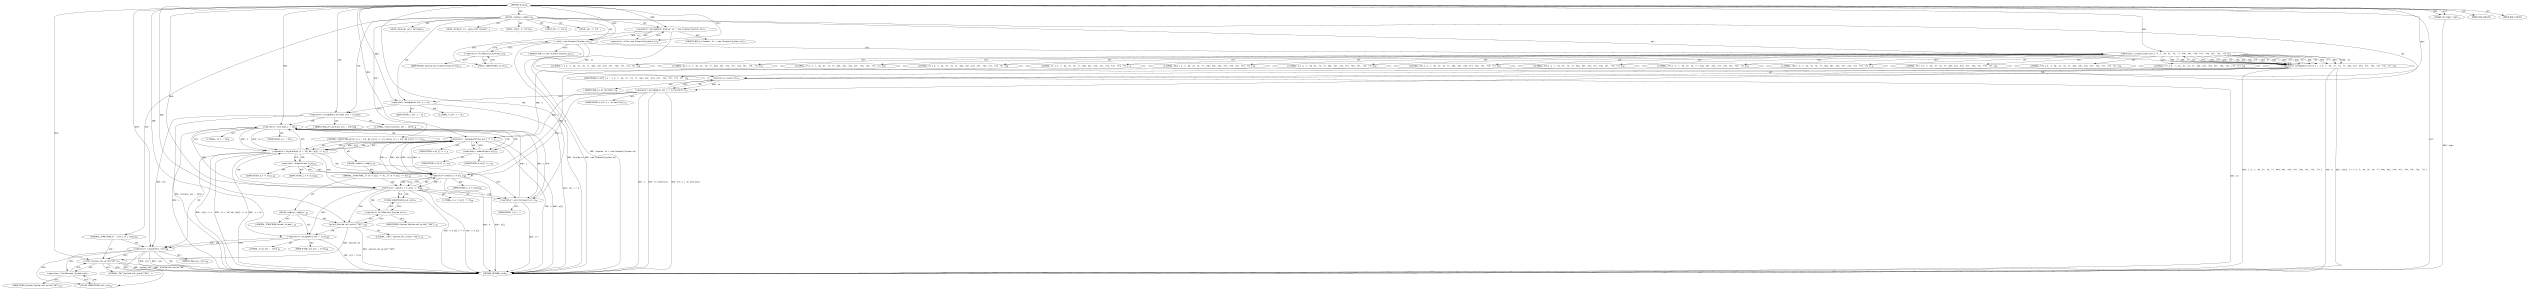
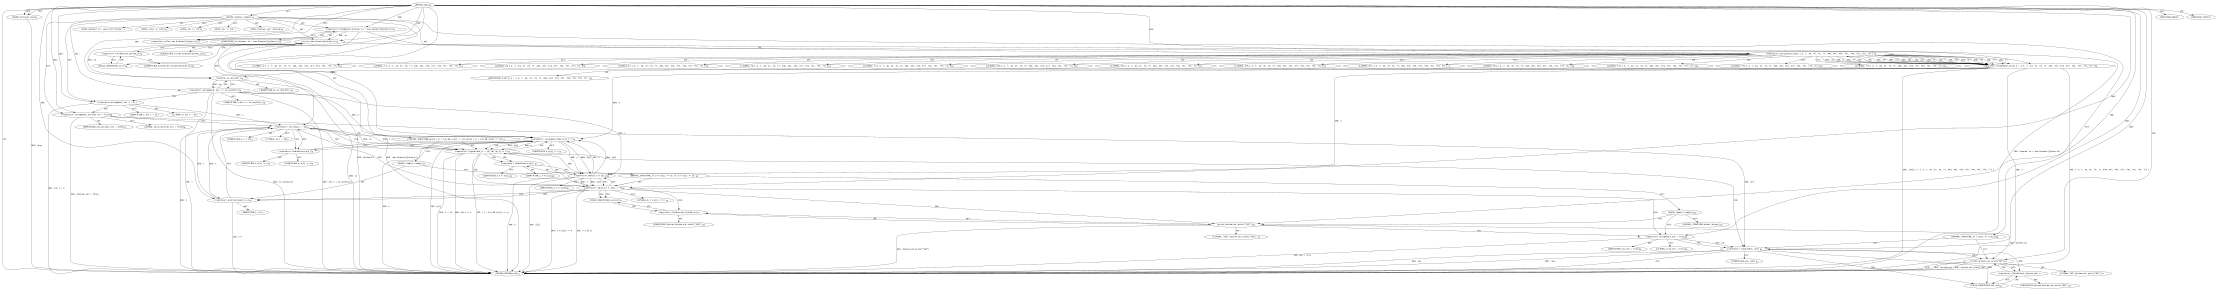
  digraph {
    fontname="Liberation Mono"
    node [fontname="Liberation Mono"]
    edge [fontname="Liberation Mono"]
    n1 [label=<(METHOD,main)<SUB>3</SUB>>]
    n2 [label=<(PARAM,String[] args)<SUB>3</SUB>>]
    n3 [label=<(BLOCK,&lt;empty&gt;,&lt;empty&gt;)<SUB>3</SUB>>]
    n4 [label=<(&lt;operator&gt;.assignment,Scanner in = new Scanner(System.in))<SUB>4</SUB>>]
    n5 [label=<(&lt;operator&gt;.alloc,new Scanner(System.in))<SUB>4</SUB>>]
    n6 [label=<(&lt;init&gt;,new Scanner(System.in))<SUB>4</SUB>>]
    n7 [label=<(&lt;operator&gt;.arrayInitializer,{ 4, 7, 44, 47, 74, 77, 444, 447, 474, 477, 744, 747, 774, 777 })<SUB>5</SUB>>]
    n8 [label=<(nextInt,in.nextInt())<SUB>6</SUB>>]
    n9 [label=<(&lt;operator&gt;.assignment,int i = 0)<SUB>7</SUB>>]
    n10 [label=<(&lt;operator&gt;.assignment,boolean yes = false)<SUB>8</SUB>>]
    n11 [label=<(&lt;operator&gt;.lessThan,i &lt; 14)<SUB>9</SUB>>]
    n12 [label=<(&lt;operator&gt;.lessEqualsThan,a[i] &lt;= n)<SUB>9</SUB>>]
    n13 [label=<(&lt;operator&gt;.equals,n % a[i] == 0)<SUB>10</SUB>>]
    n14 [label=<(print,System.out.print(&quot;YES&quot;))<SUB>11</SUB>>]
    n15 [label=<(&lt;operator&gt;.assignment,yes = true)<SUB>12</SUB>>]
    n16 [label=<(&lt;operator&gt;.postIncrement,i++)<SUB>74</SUB>>]
    n17 [label=<(&lt;operator&gt;.logicalNot,!yes)<SUB>16</SUB>>]
    n18 [label=<(print,System.out.print(&quot;NO&quot;))<SUB>17</SUB>>]
    n19 [label=<(MODIFIER,PUBLIC)>]
    n20 [label=<(MODIFIER,STATIC)>]
    n21 [label=<(METHOD_RETURN,void)<SUB>3</SUB>>]
    n22 [label=<(LOCAL,Scanner in: java.util.Scanner)<SUB>4</SUB>>]
    n23 [label=<(LOCAL,int[] a: int[])<SUB>5</SUB>>]
    n24 [label=<(&lt;operator&gt;.assignment,int[] a = { 4, 7, 44, 47, 74, 77, 444, 447, 474, 477, 744, 747, 774, 777 })<SUB>5</SUB>>]
    n25 [label=<(LOCAL,int n: int)<SUB>6</SUB>>]
    n26 [label=<(&lt;operator&gt;.assignment,int n = in.nextInt())<SUB>6</SUB>>]
    n27 [label=<(LOCAL,int i: int)<SUB>7</SUB>>]
    n28 [label=<(LOCAL,boolean yes: boolean)<SUB>8</SUB>>]
    n29 [label=<(CONTROL_STRUCTURE,while ((i &lt; 14) &amp;&amp; (a[i] &lt;= n)),while ((i &lt; 14) &amp;&amp; (a[i] &lt;= n)))<SUB>9</SUB>>]
    n30 [label=<(CONTROL_STRUCTURE,if (!yes),if (!yes))<SUB>16</SUB>>]
    n31 [label=<(IDENTIFIER,in,Scanner in = new Scanner(System.in))<SUB>4</SUB>>]
    n32 [label=<(FIELD_IDENTIFIER,in,in)<SUB>4</SUB>>]
    n33 [label=<(IDENTIFIER,in,new Scanner(System.in))<SUB>4</SUB>>]
    n34 [label=<(&lt;operator&gt;.fieldAccess,System.in)<SUB>4</SUB>>]
    n35 [label=<(LITERAL,4,{ 4, 7, 44, 47, 74, 77, 444, 447, 474, 477, 744, 747, 774, 777 })<SUB>5</SUB>>]
    n36 [label=<(LITERAL,7,{ 4, 7, 44, 47, 74, 77, 444, 447, 474, 477, 744, 747, 774, 777 })<SUB>5</SUB>>]
    n37 [label=<(LITERAL,44,{ 4, 7, 44, 47, 74, 77, 444, 447, 474, 477, 744, 747, 774, 777 })<SUB>5</SUB>>]
    n38 [label=<(LITERAL,47,{ 4, 7, 44, 47, 74, 77, 444, 447, 474, 477, 744, 747, 774, 777 })<SUB>5</SUB>>]
    n39 [label=<(LITERAL,74,{ 4, 7, 44, 47, 74, 77, 444, 447, 474, 477, 744, 747, 774, 777 })<SUB>5</SUB>>]
    n40 [label=<(LITERAL,77,{ 4, 7, 44, 47, 74, 77, 444, 447, 474, 477, 744, 747, 774, 777 })<SUB>5</SUB>>]
    n41 [label=<(LITERAL,444,{ 4, 7, 44, 47, 74, 77, 444, 447, 474, 477, 744, 747, 774, 777 })<SUB>5</SUB>>]
    n42 [label=<(LITERAL,447,{ 4, 7, 44, 47, 74, 77, 444, 447, 474, 477, 744, 747, 774, 777 })<SUB>5</SUB>>]
    n43 [label=<(LITERAL,474,{ 4, 7, 44, 47, 74, 77, 444, 447, 474, 477, 744, 747, 774, 777 })<SUB>5</SUB>>]
    n44 [label=<(LITERAL,477,{ 4, 7, 44, 47, 74, 77, 444, 447, 474, 477, 744, 747, 774, 777 })<SUB>5</SUB>>]
    n45 [label=<(LITERAL,744,{ 4, 7, 44, 47, 74, 77, 444, 447, 474, 477, 744, 747, 774, 777 })<SUB>5</SUB>>]
    n46 [label=<(LITERAL,747,{ 4, 7, 44, 47, 74, 77, 444, 447, 474, 477, 744, 747, 774, 777 })<SUB>5</SUB>>]
    n47 [label=<(LITERAL,774,{ 4, 7, 44, 47, 74, 77, 444, 447, 474, 477, 744, 747, 774, 777 })<SUB>5</SUB>>]
    n48 [label=<(LITERAL,777,{ 4, 7, 44, 47, 74, 77, 444, 447, 474, 477, 744, 747, 774, 777 })<SUB>5</SUB>>]
    n49 [label=<(IDENTIFIER,in,in.nextInt())<SUB>6</SUB>>]
    n50 [label=<(IDENTIFIER,i,int i = 0)<SUB>7</SUB>>]
    n51 [label=<(LITERAL,0,int i = 0)<SUB>7</SUB>>]
    n52 [label=<(IDENTIFIER,yes,boolean yes = false)<SUB>8</SUB>>]
    n53 [label=<(LITERAL,false,boolean yes = false)<SUB>8</SUB>>]
    n54 [label=<(&lt;operator&gt;.logicalAnd,(i &lt; 14) &amp;&amp; (a[i] &lt;= n))<SUB>9</SUB>>]
    n55 [label=<(IDENTIFIER,i,i &lt; 14)<SUB>9</SUB>>]
    n56 [label=<(LITERAL,14,i &lt; 14)<SUB>9</SUB>>]
    n57 [label=<(&lt;operator&gt;.indexAccess,a[i])<SUB>9</SUB>>]
    n58 [label=<(&lt;operator&gt;.modulo,n % a[i])<SUB>10</SUB>>]
    n59 [label=<(IDENTIFIER,n,a[i] &lt;= n)<SUB>9</SUB>>]
    n60 [label=<(LITERAL,0,n % a[i] == 0)<SUB>10</SUB>>]
    n61 [label=<(&lt;operator&gt;.fieldAccess,System.out)<SUB>11</SUB>>]
    n62 [label=<(FIELD_IDENTIFIER,out,out)<SUB>11</SUB>>]
    n63 [label=<(&lt;operator&gt;.indexAccess,a[i])<SUB>10</SUB>>]
    n64 [label=<(IDENTIFIER,n,n % a[i])<SUB>10</SUB>>]
    n65 [label=<(LITERAL,&quot;YES&quot;,System.out.print(&quot;YES&quot;))<SUB>11</SUB>>]
    n66 [label=<(IDENTIFIER,yes,yes = true)<SUB>12</SUB>>]
    n67 [label=<(LITERAL,true,yes = true)<SUB>12</SUB>>]
    n68 [label=<(IDENTIFIER,i,i++)<SUB>14</SUB>>]
    n69 [label=<(IDENTIFIER,yes,!yes)<SUB>16</SUB>>]
    n70 [label=<(&lt;operator&gt;.fieldAccess,System.out)<SUB>17</SUB>>]
    n71 [label=<(FIELD_IDENTIFIER,out,out)<SUB>17</SUB>>]
    n72 [label=<(LITERAL,&quot;NO&quot;,System.out.print(&quot;NO&quot;))<SUB>17</SUB>>]
    n73 [label=<(IDENTIFIER,a,int[] a = { 4, 7, 44, 47, 74, 77, 444, 447, 474, 477, 744, 747, 774, 777 })<SUB>5</SUB>>]
    n74 [label=<(IDENTIFIER,n,int n = in.nextInt())<SUB>6</SUB>>]
    n75 [label=<(BLOCK,&lt;empty&gt;,&lt;empty&gt;)<SUB>9</SUB>>]
    n76 [label=<(IDENTIFIER,System,new Scanner(System.in))<SUB>4</SUB>>]
    n77 [label=<(CONTROL_STRUCTURE,if (n % a[i] == 0),if (n % a[i] == 0))<SUB>10</SUB>>]
    n78 [label=<(IDENTIFIER,a,n % a[i])<SUB>10</SUB>>]
    n79 [label=<(IDENTIFIER,i,n % a[i])<SUB>10</SUB>>]
    n80 [label=<(IDENTIFIER,a,a[i] &lt;= n)<SUB>9</SUB>>]
    n81 [label=<(IDENTIFIER,i,a[i] &lt;= n)<SUB>9</SUB>>]
    n82 [label=<(BLOCK,&lt;empty&gt;,&lt;empty&gt;)<SUB>10</SUB>>]
    n83 [label=<(CONTROL_STRUCTURE,break;,break;)<SUB>13</SUB>>]
    n84 [label=<(IDENTIFIER,System,System.out.print(&quot;YES&quot;))<SUB>11</SUB>>]
    n85 [label=<(IDENTIFIER,System,System.out.print(&quot;NO&quot;))<SUB>17</SUB>>]
    n1 -> n2 [label="AST: "]
    n1 -> n2 [label="DDG: "]
    n1 -> n3 [label="AST: "]
    n1 -> n4 [label="DDG: "]
    n1 -> n5 [label="CFG: "]
    n1 -> n6 [label="DDG: "]
    n1 -> n7 [label="DDG: "]
    n1 -> n8 [label="DDG: "]
    n1 -> n9 [label="DDG: "]
    n1 -> n10 [label="DDG: "]
    n1 -> n11 [label="DDG: "]
    n1 -> n12 [label="DDG: "]
    n1 -> n13 [label="DDG: "]
    n1 -> n14 [label="DDG: "]
    n1 -> n15 [label="DDG: "]
    n1 -> n16 [label="DDG: "]
    n1 -> n17 [label="DDG: "]
    n1 -> n18 [label="DDG: "]
    n1 -> n19 [label="AST: "]
    n1 -> n20 [label="AST: "]
    n1 -> n21 [label="AST: "]
    n2 -> n21 [label="DDG: args"]
    n3 -> n4 [label="AST: "]
    n3 -> n6 [label="AST: "]
    n3 -> n9 [label="AST: "]
    n3 -> n10 [label="AST: "]
    n3 -> n22 [label="AST: "]
    n3 -> n23 [label="AST: "]
    n3 -> n24 [label="AST: "]
    n3 -> n25 [label="AST: "]
    n3 -> n26 [label="AST: "]
    n3 -> n27 [label="AST: "]
    n3 -> n28 [label="AST: "]
    n3 -> n29 [label="AST: "]
    n3 -> n30 [label="AST: "]
    n4 -> n5 [label="AST: "]
    n4 -> n6 [label="DDG: in"]
    n4 -> n21 [label="DDG: Scanner in = new Scanner(System.in)"]
    n4 -> n31 [label="AST: "]
    n4 -> n32 [label="CFG: "]
    n5 -> n4 [label="CFG: "]
    n6 -> n7 [label="CFG: "]
    n6 -> n8 [label="DDG: in"]
    n6 -> n21 [label="DDG: System.in"]
    n6 -> n21 [label="DDG: new Scanner(System.in)"]
    n6 -> n33 [label="AST: "]
    n6 -> n34 [label="AST: "]
    n7 -> n24 [label="CFG: "]
    n7 -> n24 [label="DDG: 747"]
    n7 -> n24 [label="DDG: 774"]
    n7 -> n24 [label="DDG: 444"]
    n7 -> n24 [label="DDG: 447"]
    n7 -> n24 [label="DDG: 47"]
    n7 -> n24 [label="DDG: 7"]
    n7 -> n24 [label="DDG: 474"]
    n7 -> n24 [label="DDG: 477"]
    n7 -> n24 [label="DDG: 744"]
    n7 -> n24 [label="DDG: 777"]
    n7 -> n24 [label="DDG: 74"]
    n7 -> n24 [label="DDG: 44"]
    n7 -> n24 [label="DDG: 4"]
    n7 -> n24 [label="DDG: 77"]
    n7 -> n35 [label="AST: "]
    n7 -> n36 [label="AST: "]
    n7 -> n37 [label="AST: "]
    n7 -> n38 [label="AST: "]
    n7 -> n39 [label="AST: "]
    n7 -> n40 [label="AST: "]
    n7 -> n41 [label="AST: "]
    n7 -> n42 [label="AST: "]
    n7 -> n43 [label="AST: "]
    n7 -> n44 [label="AST: "]
    n7 -> n45 [label="AST: "]
    n7 -> n46 [label="AST: "]
    n7 -> n47 [label="AST: "]
    n7 -> n48 [label="AST: "]
    n8 -> n21 [label="DDG: in"]
    n8 -> n26 [label="CFG: "]
    n8 -> n26 [label="DDG: in"]
    n8 -> n49 [label="AST: "]
    n9 -> n10 [label="CFG: "]
+   n9 -> n11 [label="DDG: i"]
    n9 -> n21 [label="DDG: int i = 0"]
    n9 -> n50 [label="AST: "]
    n9 -> n51 [label="AST: "]
    n10 -> n11 [label="CFG: "]
    n10 -> n17 [label="DDG: yes"]
    n10 -> n21 [label="DDG: boolean yes = false"]
    n10 -> n52 [label="AST: "]
    n10 -> n53 [label="AST: "]
    n11 -> n12 [label="CDG: "]
    n11 -> n16 [label="DDG: i"]
    n11 -> n21 [label="DDG: i"]
    n11 -> n54 [label="CFG: "]
    n11 -> n54 [label="DDG: i"]
    n11 -> n54 [label="DDG: 14"]
    n11 -> n55 [label="AST: "]
    n11 -> n56 [label="AST: "]
    n11 -> n57 [label="CFG: "]
    n11 -> n57 [label="CDG: "]
    n12 -> n21 [label="DDG: a[i]"]
    n12 -> n21 [label="DDG: n"]
    n12 -> n54 [label="CFG: "]
    n12 -> n54 [label="DDG: a[i]"]
    n12 -> n54 [label="DDG: n"]
    n12 -> n57 [label="AST: "]
    n12 -> n58 [label="DDG: n"]
    n12 -> n58 [label="DDG: a[i]"]
    n12 -> n59 [label="AST: "]
    n13 -> n11 [label="CDG: "]
    n13 -> n14 [label="CDG: "]
    n13 -> n15 [label="CDG: "]
    n13 -> n16 [label="CFG: "]
    n13 -> n16 [label="CDG: "]
    n13 -> n21 [label="DDG: n % a[i]"]
    n13 -> n21 [label="DDG: n % a[i] == 0"]
    n13 -> n54 [label="CDG: "]
    n13 -> n58 [label="AST: "]
    n13 -> n60 [label="AST: "]
    n13 -> n61 [label="CDG: "]
    n13 -> n62 [label="CFG: "]
    n13 -> n62 [label="CDG: "]
    n14 -> n15 [label="CFG: "]
    n14 -> n18 [label="DDG: System.out"]
    n14 -> n21 [label="DDG: System.out.print(&quot;YES&quot;)"]
    n14 -> n61 [label="AST: "]
    n14 -> n65 [label="AST: "]
    n15 -> n17 [label="CFG: "]
    n15 -> n17 [label="DDG: yes"]
    n15 -> n21 [label="DDG: yes = true"]
    n15 -> n66 [label="AST: "]
    n15 -> n67 [label="AST: "]
    n16 -> n11 [label="CFG: "]
    n16 -> n11 [label="DDG: i"]
    n16 -> n21 [label="DDG: i++"]
    n16 -> n68 [label="AST: "]
    n17 -> n18 [label="CDG: "]
    n17 -> n21 [label="CFG: "]
    n17 -> n21 [label="DDG: yes"]
    n17 -> n21 [label="DDG: !yes"]
    n17 -> n69 [label="AST: "]
    n17 -> n70 [label="CDG: "]
    n17 -> n71 [label="CFG: "]
    n17 -> n71 [label="CDG: "]
    n18 -> n21 [label="CFG: "]
    n18 -> n21 [label="DDG: System.out"]
    n18 -> n21 [label="DDG: System.out.print(&quot;NO&quot;)"]
    n18 -> n70 [label="AST: "]
    n18 -> n72 [label="AST: "]
    n24 -> n7 [label="AST: "]
    n24 -> n8 [label="CFG: "]
    n24 -> n12 [label="DDG: a"]
    n24 -> n21 [label="DDG: a"]
    n24 -> n21 [label="DDG: { 4, 7, 44, 47, 74, 77, 444, 447, 474, 477, 744, 747, 774, 777 }"]
    n24 -> n21 [label="DDG: int[] a = { 4, 7, 44, 47, 74, 77, 444, 447, 474, 477, 744, 747, 774, 777 }"]
    n24 -> n58 [label="DDG: a"]
    n24 -> n73 [label="AST: "]
    n26 -> n8 [label="AST: "]
    n26 -> n9 [label="CFG: "]
    n26 -> n12 [label="DDG: n"]
    n26 -> n21 [label="DDG: n"]
    n26 -> n21 [label="DDG: in.nextInt()"]
    n26 -> n21 [label="DDG: int n = in.nextInt()"]
    n26 -> n58 [label="DDG: n"]
    n26 -> n74 [label="AST: "]
    n29 -> n54 [label="AST: "]
    n29 -> n75 [label="AST: "]
    n30 -> n17 [label="AST: "]
    n30 -> n18 [label="AST: "]
    n32 -> n34 [label="CFG: "]
    n34 -> n6 [label="CFG: "]
    n34 -> n32 [label="AST: "]
    n34 -> n76 [label="AST: "]
    n54 -> n11 [label="AST: "]
    n54 -> n12 [label="AST: "]
    n54 -> n13 [label="CDG: "]
    n54 -> n17 [label="CFG: "]
    n54 -> n21 [label="DDG: i &lt; 14"]
    n54 -> n21 [label="DDG: a[i] &lt;= n"]
    n54 -> n21 [label="DDG: (i &lt; 14) &amp;&amp; (a[i] &lt;= n)"]
    n54 -> n58 [label="CDG: "]
    n54 -> n63 [label="CFG: "]
    n54 -> n63 [label="CDG: "]
    n57 -> n12 [label="CFG: "]
    n57 -> n80 [label="AST: "]
    n57 -> n81 [label="AST: "]
    n58 -> n12 [label="DDG: a[i]"]
    n58 -> n12 [label="DDG: n"]
    n58 -> n13 [label="CFG: "]
    n58 -> n13 [label="DDG: n"]
    n58 -> n13 [label="DDG: a[i]"]
    n58 -> n21 [label="DDG: n"]
    n58 -> n21 [label="DDG: a[i]"]
    n58 -> n63 [label="AST: "]
    n58 -> n64 [label="AST: "]
    n61 -> n14 [label="CFG: "]
    n61 -> n62 [label="AST: "]
    n61 -> n84 [label="AST: "]
    n62 -> n61 [label="CFG: "]
    n63 -> n58 [label="CFG: "]
    n63 -> n78 [label="AST: "]
    n63 -> n79 [label="AST: "]
    n70 -> n18 [label="CFG: "]
    n70 -> n71 [label="AST: "]
    n70 -> n85 [label="AST: "]
    n71 -> n70 [label="CFG: "]
    n75 -> n16 [label="AST: "]
    n75 -> n77 [label="AST: "]
    n77 -> n13 [label="AST: "]
    n77 -> n82 [label="AST: "]
    n82 -> n14 [label="AST: "]
    n82 -> n15 [label="AST: "]
    n82 -> n83 [label="AST: "]
  }
